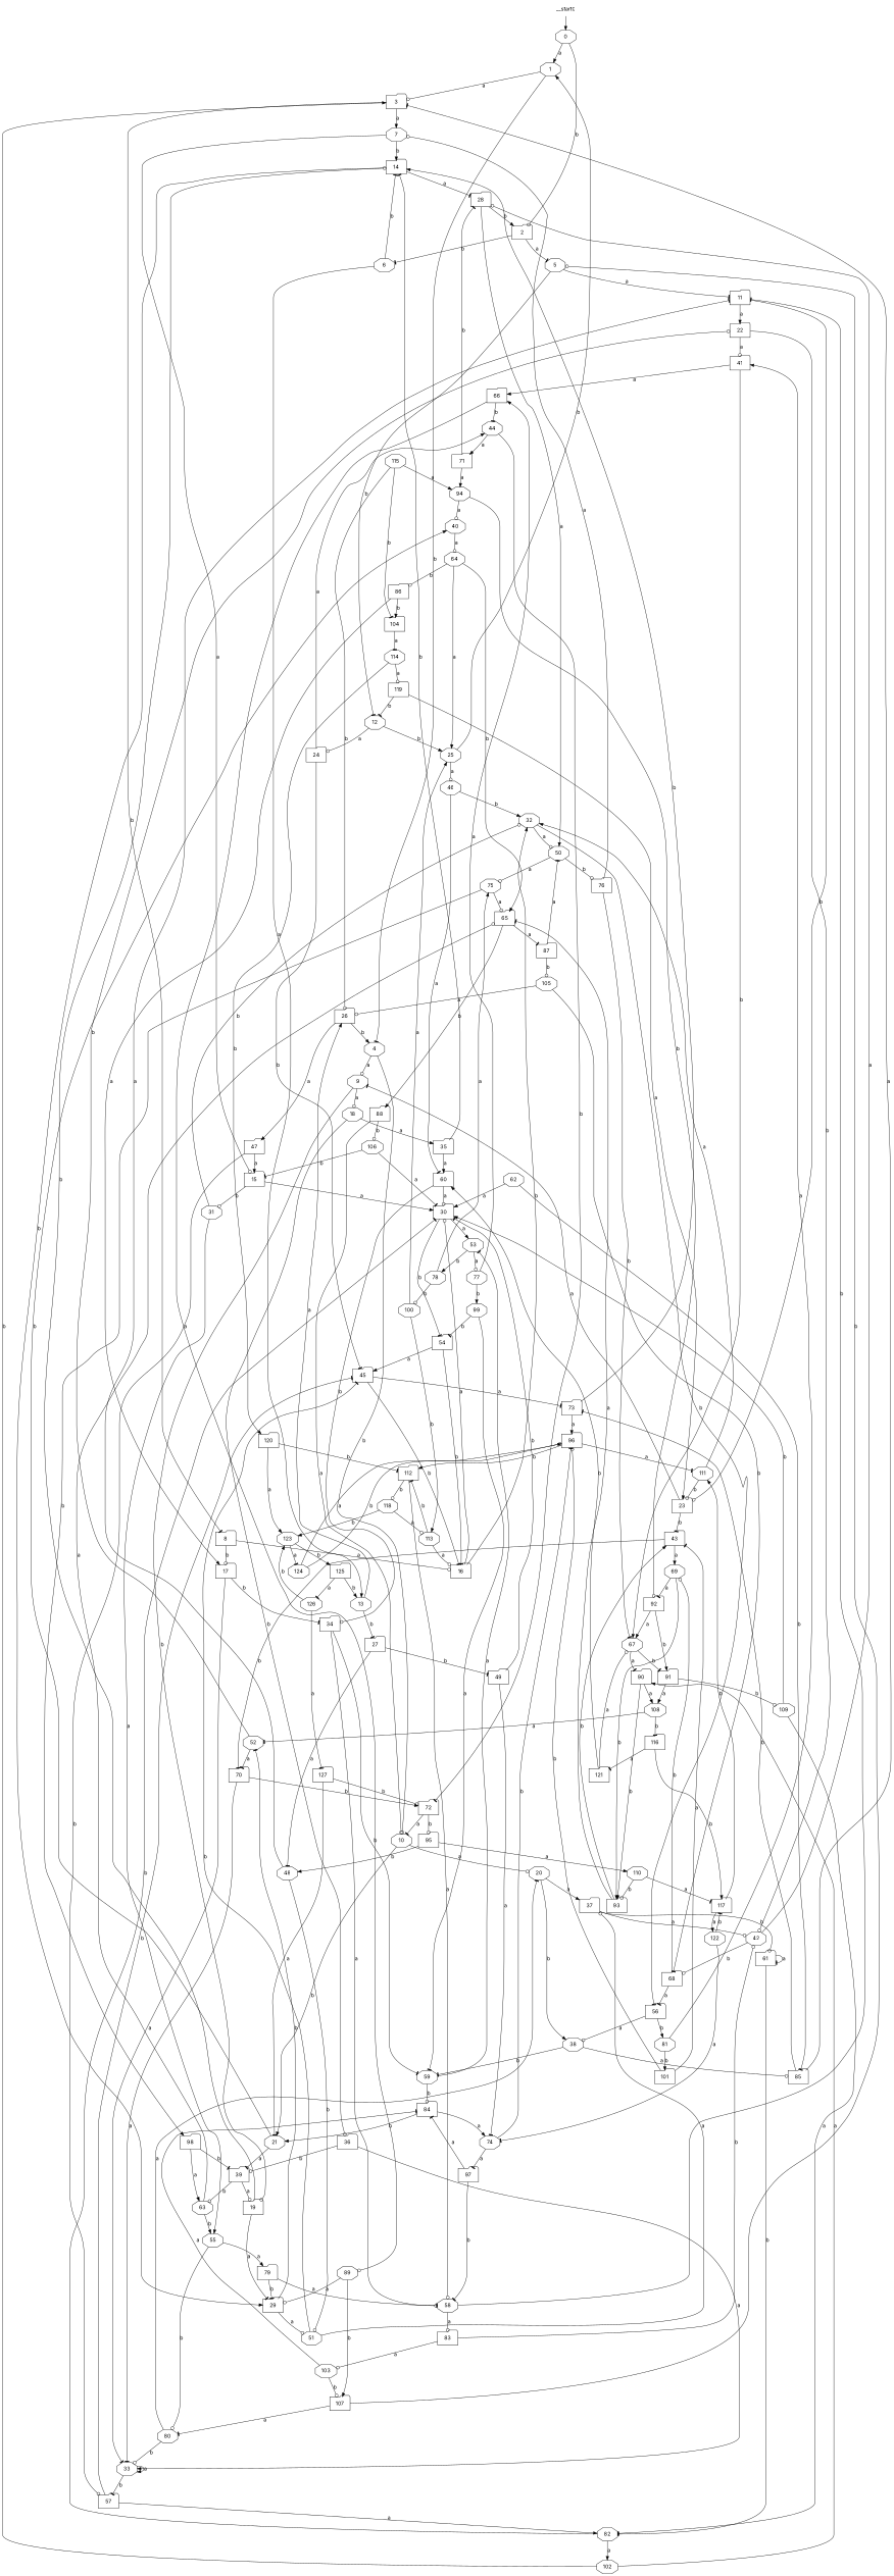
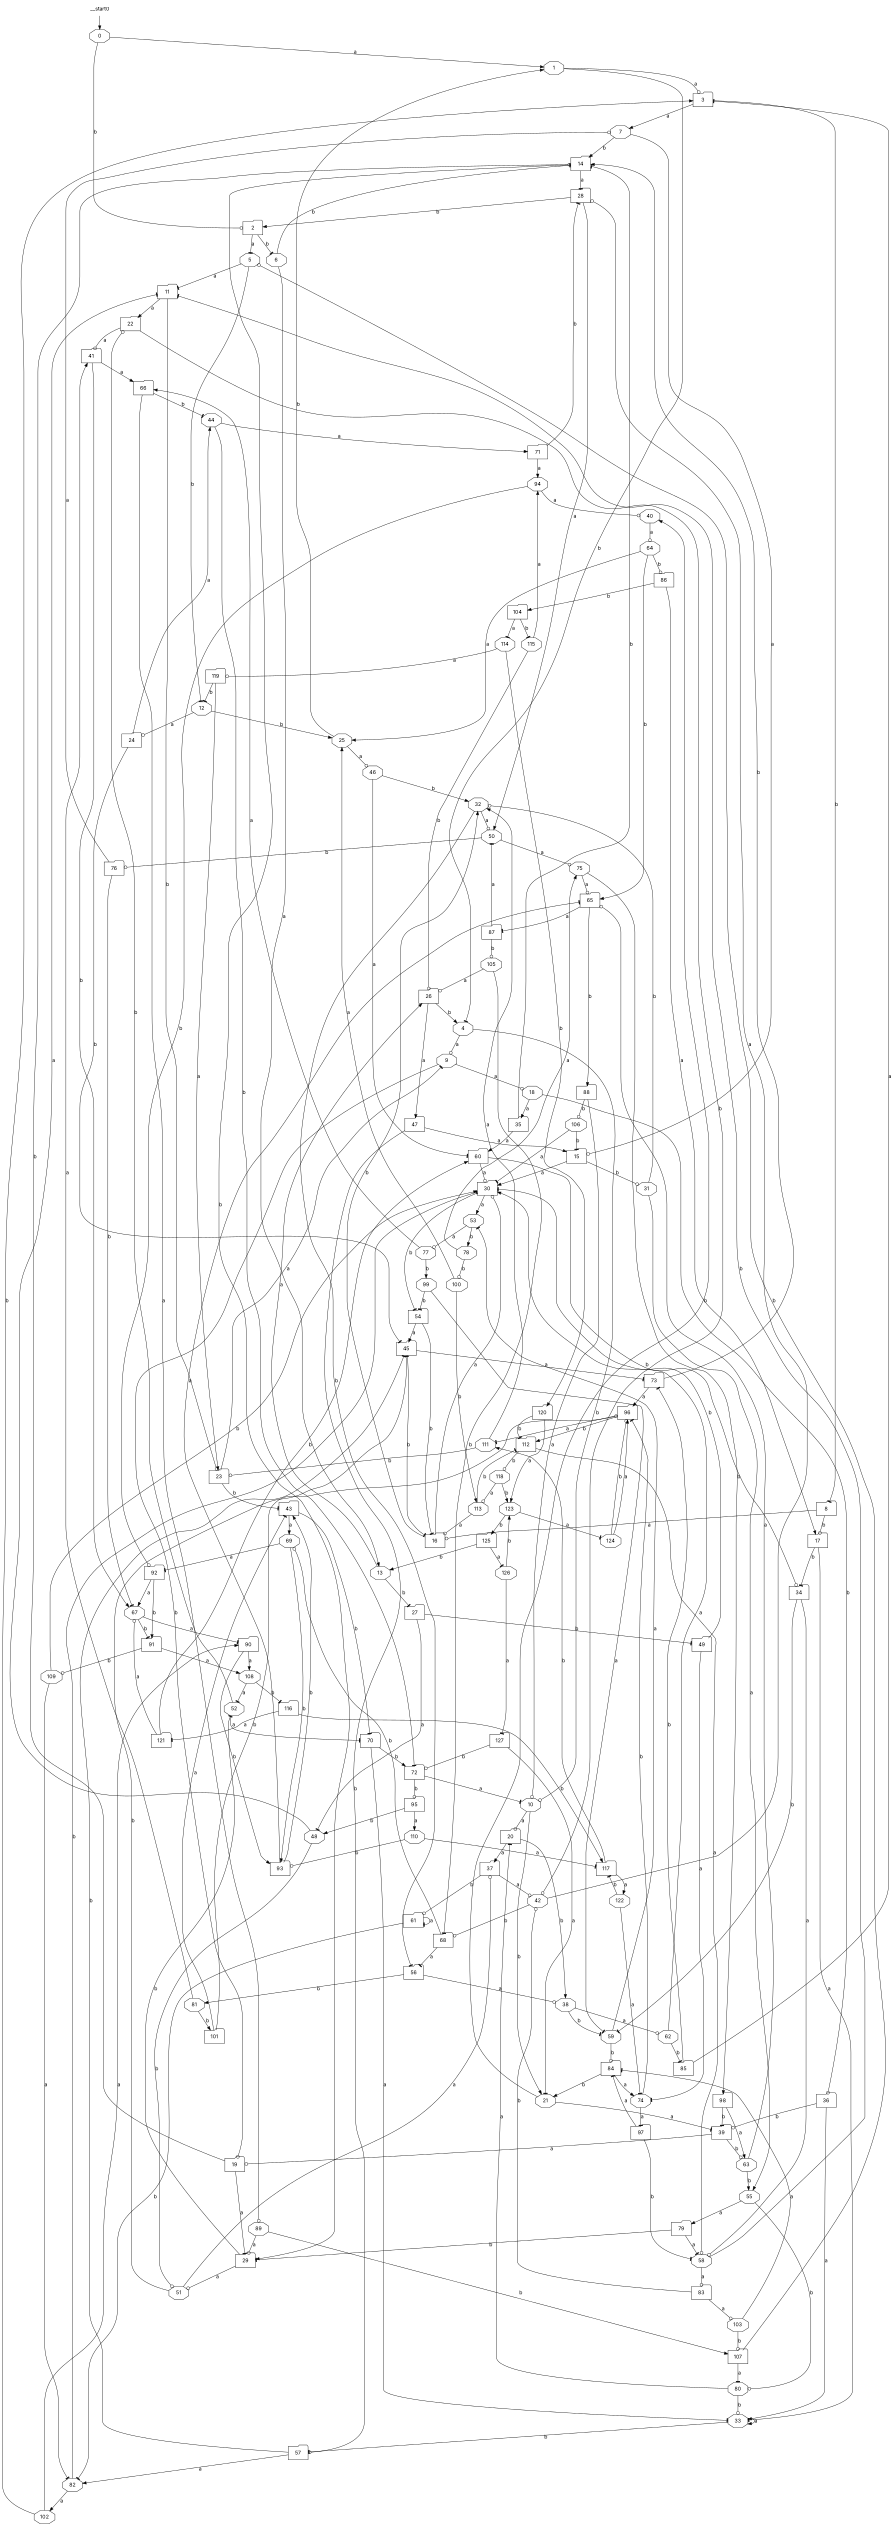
  digraph {
    fontname=Inter
    node [fontname=Inter shape=folder]
    edge [arrowhead=tee fontname=Inter]
    __start0 [shape=none]
    0 [shape=octagon]
    1 [shape=octagon]
    2
    3
    4 [shape=octagon]
    5 [shape=octagon]
    6 [shape=octagon]
    7 [shape=octagon]
    8
    9 [shape=octagon]
    10 [shape=octagon]
    11
    12 [shape=octagon]
    13 [shape=octagon]
    14
    15
    16
    17
    18 [shape=octagon]
    19
-   20 [shape=octagon]
+   20
    21 [shape=octagon]
    22
    23
    24
    25 [shape=octagon]
    26
    27
    28
    29
    30
    31 [shape=octagon]
    32 [shape=octagon]
    33 [shape=octagon]
    34
    35
    36
    37
    38 [shape=octagon]
    39
    40 [shape=octagon]
    41
    42 [shape=octagon]
    43
    44 [shape=octagon]
    45
    46 [shape=octagon]
    47
    48 [shape=octagon]
    49
    50 [shape=octagon]
    51 [shape=octagon]
    52 [shape=octagon]
    53 [shape=octagon]
    54
    55 [shape=octagon]
    56
    57
    58 [shape=octagon]
    59 [shape=octagon]
    60
    61
    62 [shape=octagon]
    63 [shape=octagon]
    64 [shape=octagon]
    66
    67 [shape=octagon]
    68
    69 [shape=octagon]
    70
    71
    72
    73
    74 [shape=octagon]
    75 [shape=octagon]
    76
    77 [shape=octagon]
    78 [shape=octagon]
    79
    80 [shape=octagon]
    81 [shape=octagon]
    82 [shape=octagon]
    83
    84
    85
    65
    86
    87
    88
    89 [shape=octagon]
    90
    91
    92
    93
    94 [shape=octagon]
    95
    96
    97
    98
    99 [shape=octagon]
    100 [shape=octagon]
    101
    102 [shape=octagon]
    103 [shape=octagon]
    104
    105 [shape=octagon]
    106 [shape=octagon]
    107
    108 [shape=octagon]
    109 [shape=octagon]
    110 [shape=octagon]
    111 [shape=octagon]
    112
    113 [shape=octagon]
    114 [shape=octagon]
    115 [shape=octagon]
    116
    117
    118 [shape=octagon]
    119
    120
    121
    122 [shape=octagon]
    123 [shape=octagon]
    124 [shape=octagon]
    125
    126 [shape=octagon]
    127
    __start0 -> 0 [arrowhead=normal]
    0 -> 1 [arrowhead=normal label=a]
    0 -> 2 [arrowhead=odot label=b]
    1 -> 3 [arrowhead=odot label=a]
    1 -> 4 [label=b]
    2 -> 5 [label=a]
    2 -> 6 [label=b]
    3 -> 7 [arrowhead=normal label=a]
    3 -> 8 [label=b]
    4 -> 9 [arrowhead=odot label=a]
    4 -> 10 [arrowhead=odot label=b]
    5 -> 11 [label=a]
    5 -> 12 [label=b]
    6 -> 13 [arrowhead=normal label=a]
    6 -> 14 [label=b]
    7 -> 14 [arrowhead=normal label=b]
    7 -> 15 [arrowhead=odot label=a]
    8 -> 16 [arrowhead=odot label=a]
    8 -> 17 [arrowhead=odot label=b]
    9 -> 18 [arrowhead=odot label=a]
    9 -> 19 [arrowhead=odot label=b]
    10 -> 20 [arrowhead=odot label=a]
    10 -> 21 [arrowhead=normal label=b]
    11 -> 22 [arrowhead=normal label=a]
    11 -> 23 [arrowhead=odot label=b]
    12 -> 24 [arrowhead=odot label=a]
    12 -> 25 [arrowhead=normal label=b]
    13 -> 26 [arrowhead=normal label=a]
    13 -> 27 [label=b]
    14 -> 28 [label=a]
    14 -> 29 [arrowhead=normal label=b]
    15 -> 30 [arrowhead=normal label=a]
    15 -> 31 [arrowhead=odot label=b]
    16 -> 30 [arrowhead=odot label=a]
    16 -> 32 [arrowhead=normal label=b]
    17 -> 33 [label=a]
    17 -> 34 [label=b]
    18 -> 35 [arrowhead=normal label=a]
    18 -> 36 [arrowhead=odot label=b]
    19 -> 14 [arrowhead=odot label=b]
    19 -> 29 [label=a]
    20 -> 37 [arrowhead=normal label=a]
    20 -> 38 [arrowhead=normal label=b]
    21 -> 39 [label=a]
    21 -> 40 [arrowhead=normal label=b]
    22 -> 41 [arrowhead=odot label=a]
    22 -> 42 [arrowhead=odot label=b]
    23 -> 9 [label=a]
    23 -> 43 [label=b]
    24 -> 44 [arrowhead=normal label=a]
    24 -> 45 [label=b]
    25 -> 1 [arrowhead=normal label=b]
    25 -> 46 [arrowhead=odot label=a]
    26 -> 4 [arrowhead=normal label=b]
    26 -> 47 [arrowhead=normal label=a]
    27 -> 48 [label=a]
    27 -> 49 [label=b]
    28 -> 2 [arrowhead=normal label=b]
    28 -> 50 [arrowhead=normal label=a]
    29 -> 51 [arrowhead=odot label=a]
    29 -> 52 [label=b]
    30 -> 53 [arrowhead=normal label=a]
    30 -> 54 [label=b]
    31 -> 32 [arrowhead=odot label=b]
    31 -> 55 [arrowhead=normal label=a]
    32 -> 50 [arrowhead=odot label=a]
    32 -> 56 [label=b]
    33 -> 33 [arrowhead=normal label=a]
    33 -> 57 [label=b]
    34 -> 58 [arrowhead=odot label=a]
    34 -> 59 [label=b]
    35 -> 14 [label=b]
    35 -> 60 [arrowhead=normal label=a]
    36 -> 33 [arrowhead=normal label=a]
    36 -> 39 [arrowhead=odot label=b]
    37 -> 42 [arrowhead=odot label=a]
    37 -> 61 [arrowhead=odot label=b]
    38 -> 59 [label=b]
-   38 -> 85 [arrowhead=odot label=a]
+   38 -> 62 [arrowhead=odot label=a]
    39 -> 19 [arrowhead=odot label=a]
    39 -> 63 [arrowhead=odot label=b]
    40 -> 64 [arrowhead=odot label=a]
    41 -> 66 [arrowhead=normal label=a]
    41 -> 67 [arrowhead=normal label=b]
    42 -> 28 [arrowhead=odot label=a]
    42 -> 68 [arrowhead=odot label=b]
    43 -> 69 [arrowhead=normal label=a]
    43 -> 70 [label=b]
    44 -> 71 [arrowhead=normal label=a]
    44 -> 72 [label=b]
    45 -> 16 [label=b]
    45 -> 73 [label=a]
    46 -> 32 [arrowhead=normal label=b]
    46 -> 60 [label=a]
    47 -> 15 [arrowhead=normal label=a]
    47 -> 57 [arrowhead=odot label=b]
    48 -> 11 [label=a]
    48 -> 51 [arrowhead=odot label=b]
    49 -> 30 [label=b]
    49 -> 74 [label=a]
    50 -> 75 [arrowhead=odot label=a]
    50 -> 76 [arrowhead=odot label=b]
    51 -> 37 [arrowhead=odot label=a]
    51 -> 45 [label=b]
    52 -> 22 [arrowhead=odot label=b]
    52 -> 70 [label=a]
    53 -> 77 [arrowhead=odot label=a]
    53 -> 78 [arrowhead=normal label=b]
    54 -> 16 [label=b]
    54 -> 45 [arrowhead=normal label=a]
    55 -> 79 [arrowhead=normal label=a]
    55 -> 80 [arrowhead=odot label=b]
    56 -> 38 [arrowhead=odot label=a]
    56 -> 81 [arrowhead=normal label=b]
    57 -> 45 [label=b]
    57 -> 82 [arrowhead=normal label=a]
    58 -> 11 [label=b]
    58 -> 83 [arrowhead=odot label=a]
    59 -> 53 [label=a]
    59 -> 84 [arrowhead=odot label=b]
    60 -> 30 [arrowhead=odot label=a]
    60 -> 34 [arrowhead=odot label=b]
    61 -> 61 [label=a]
    61 -> 82 [label=b]
    62 -> 30 [arrowhead=normal label=a]
    62 -> 85 [label=b]
    63 -> 55 [arrowhead=normal label=b]
    63 -> 65 [arrowhead=odot label=a]
    64 -> 25 [arrowhead=normal label=a]
    64 -> 65 [arrowhead=normal label=b]
    64 -> 86 [arrowhead=odot label=b]
    66 -> 44 [label=b]
    66 -> 89 [arrowhead=odot label=a]
    67 -> 90 [label=a]
    67 -> 91 [label=b]
    68 -> 56 [label=a]
    68 -> 69 [arrowhead=odot label=b]
    69 -> 92 [label=a]
    69 -> 93 [arrowhead=normal label=b]
    70 -> 33 [label=a]
    70 -> 72 [arrowhead=normal label=b]
    71 -> 28 [label=b]
    71 -> 94 [arrowhead=normal label=a]
    72 -> 10 [label=a]
    72 -> 95 [arrowhead=odot label=b]
    73 -> 14 [arrowhead=normal label=b]
    73 -> 96 [arrowhead=normal label=a]
    74 -> 96 [label=b]
    74 -> 97 [label=a]
    75 -> 65 [arrowhead=odot label=a]
    75 -> 98 [arrowhead=normal label=b]
    76 -> 7 [arrowhead=odot label=a]
    76 -> 67 [label=b]
    77 -> 66 [arrowhead=normal label=a]
    77 -> 99 [arrowhead=normal label=b]
    78 -> 75 [arrowhead=normal label=a]
    78 -> 100 [arrowhead=odot label=b]
    79 -> 29 [label=b]
    79 -> 58 [label=a]
    80 -> 20 [label=a]
    80 -> 33 [arrowhead=odot label=b]
    81 -> 41 [arrowhead=normal label=a]
    81 -> 101 [arrowhead=normal label=b]
    82 -> 30 [label=b]
    82 -> 102 [arrowhead=normal label=a]
    83 -> 42 [arrowhead=odot label=b]
    83 -> 103 [arrowhead=odot label=a]
    84 -> 21 [arrowhead=normal label=b]
    84 -> 74 [arrowhead=normal label=a]
    85 -> 3 [label=a]
    85 -> 73 [label=b]
    65 -> 87 [label=a]
    65 -> 88 [arrowhead=normal label=b]
    86 -> 17 [arrowhead=normal label=a]
    86 -> 104 [arrowhead=normal label=b]
    87 -> 50 [label=a]
    87 -> 105 [arrowhead=odot label=b]
    88 -> 10 [arrowhead=odot label=a]
    88 -> 106 [arrowhead=odot label=b]
    89 -> 29 [arrowhead=odot label=a]
    89 -> 107 [arrowhead=normal label=b]
    90 -> 93 [arrowhead=normal label=b]
    90 -> 108 [arrowhead=normal label=a]
    91 -> 108 [arrowhead=normal label=a]
    91 -> 109 [arrowhead=odot label=b]
    92 -> 67 [arrowhead=normal label=a]
    92 -> 91 [arrowhead=normal label=b]
    93 -> 43 [arrowhead=normal label=b]
    93 -> 65 [label=a]
    94 -> 40 [arrowhead=odot label=a]
    94 -> 92 [arrowhead=odot label=b]
    95 -> 48 [arrowhead=normal label=b]
    95 -> 110 [arrowhead=normal label=a]
    96 -> 111 [label=a]
    96 -> 112 [arrowhead=normal label=b]
    97 -> 58 [label=b]
    97 -> 84 [label=a]
    98 -> 39 [label=b]
    98 -> 63 [arrowhead=normal label=a]
    99 -> 54 [label=b]
    99 -> 59 [label=a]
    100 -> 25 [arrowhead=normal label=a]
    100 -> 113 [arrowhead=normal label=b]
    101 -> 43 [label=a]
    101 -> 96 [arrowhead=odot label=b]
    102 -> 3 [arrowhead=normal label=b]
    102 -> 90 [arrowhead=normal label=a]
    103 -> 84 [label=a]
    103 -> 107 [arrowhead=odot label=b]
    104 -> 114 [label=a]
-   115 -> 104 [label=b]
+   104 -> 115 [label=b]
    105 -> 26 [arrowhead=odot label=a]
    105 -> 68 [label=b]
    106 -> 15 [label=b]
    106 -> 30 [label=a]
    107 -> 5 [arrowhead=odot label=b]
    107 -> 80 [label=a]
    108 -> 52 [label=a]
    108 -> 116 [label=b]
    109 -> 30 [arrowhead=normal label=b]
    109 -> 82 [label=a]
    110 -> 93 [arrowhead=odot label=b]
    110 -> 117 [label=a]
    111 -> 23 [arrowhead=odot label=b]
    111 -> 32 [arrowhead=normal label=a]
    112 -> 58 [arrowhead=odot label=a]
    112 -> 118 [arrowhead=odot label=b]
    113 -> 16 [arrowhead=odot label=a]
    113 -> 112 [label=b]
    114 -> 119 [arrowhead=odot label=a]
    114 -> 120 [arrowhead=normal label=b]
    115 -> 26 [arrowhead=odot label=b]
    115 -> 94 [arrowhead=normal label=a]
    116 -> 117 [arrowhead=normal label=b]
    116 -> 121 [label=a]
    117 -> 111 [arrowhead=normal label=b]
    117 -> 122 [arrowhead=normal label=a]
    118 -> 113 [arrowhead=odot label=a]
    118 -> 123 [arrowhead=normal label=b]
    119 -> 12 [label=b]
    119 -> 23 [arrowhead=normal label=a]
    120 -> 112 [label=b]
    120 -> 123 [arrowhead=normal label=a]
    121 -> 60 [arrowhead=normal label=b]
    121 -> 67 [arrowhead=odot label=a]
    122 -> 74 [label=a]
    122 -> 117 [label=b]
    123 -> 124 [label=a]
    123 -> 125 [arrowhead=normal label=b]
    124 -> 96 [arrowhead=normal label=a]
    124 -> 96 [arrowhead=odot label=b]
    125 -> 13 [arrowhead=normal label=b]
    125 -> 126 [label=a]
    126 -> 123 [arrowhead=normal label=b]
    126 -> 127 [label=a]
    127 -> 21 [label=a]
    127 -> 72 [arrowhead=odot label=b]
  }
